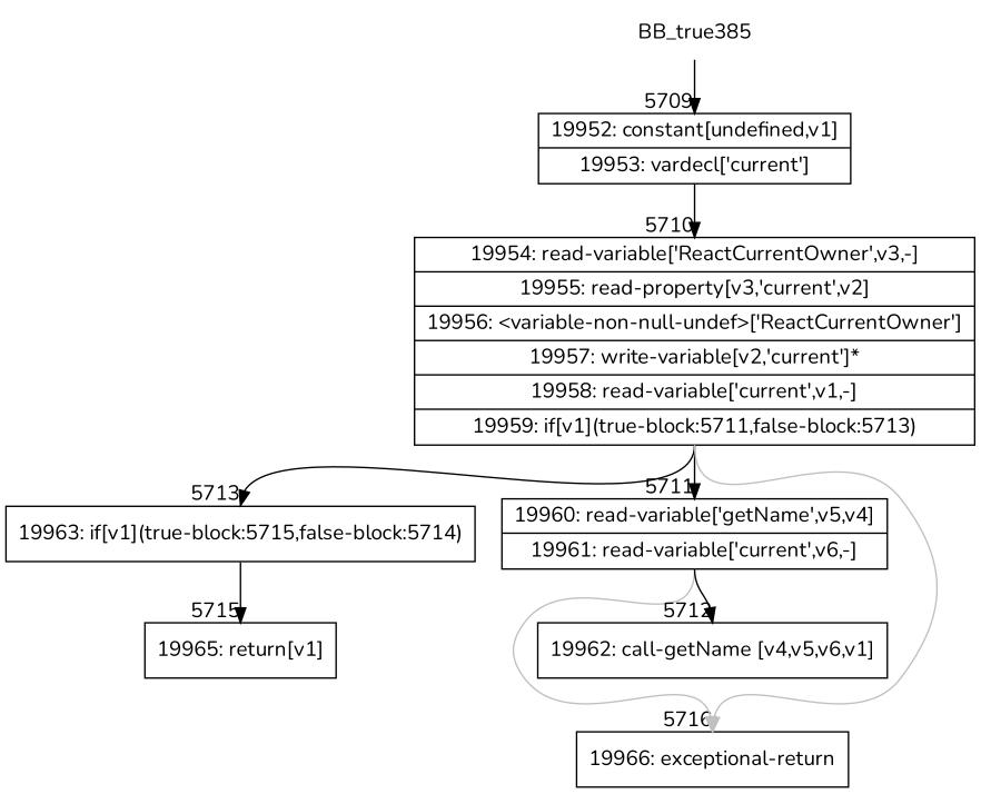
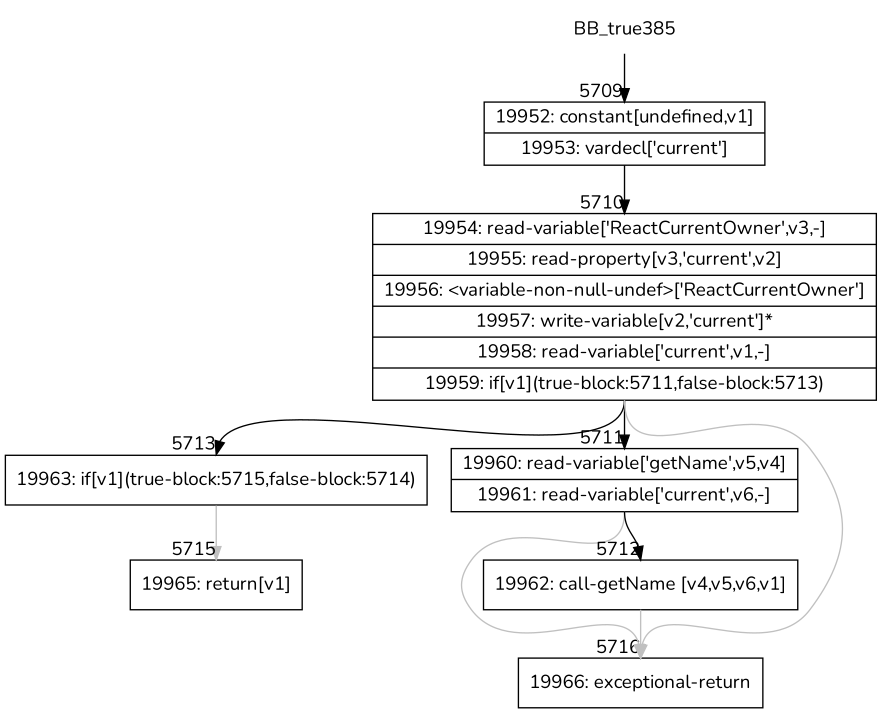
  digraph {
    fontname=Nunito
    rankdir=TD
    node [fontname=Nunito shape=record]
    edge [fontname=Nunito headport=n tailport=s]
    n1 [label=BB_true385 shape=none]
    n2 [label="{19952: constant[undefined,v1]|19953: vardecl['current']}"]
    n3 [label="{19954: read-variable['ReactCurrentOwner',v3,-]|19955: read-property[v3,'current',v2]|19956: \<variable-non-null-undef\>['ReactCurrentOwner']|19957: write-variable[v2,'current']*|19958: read-variable['current',v1,-]|19959: if[v1](true-block:5711,false-block:5713)}"]
    n4 [label="{19963: if[v1](true-block:5715,false-block:5714)}"]
    n5 [label="{19960: read-variable['getName',v5,v4]|19961: read-variable['current',v6,-]}"]
    n6 [label="{19966: exceptional-return}"]
    n7 [label="{19965: return[v1]}"]
    n8 [label="{19962: call-getName [v4,v5,v6,v1]}"]
    n1 -> n2 [headlabel="    5709"]
    n2 -> n3 [headlabel="      5710"]
    n3 -> n4 [headlabel="      5713"]
    n3 -> n5 [headlabel="      5711"]
    n3 -> n6 [color=gray headlabel="      5716"]
-   n4 -> n7 [headlabel="      5715"]
+   n4 -> n7 [headlabel="      5715" color=gray]
    n5 -> n6 [color=gray]
    n5 -> n8 [headlabel="      5712"]
+   n8 -> n6 [color=gray]
  }
